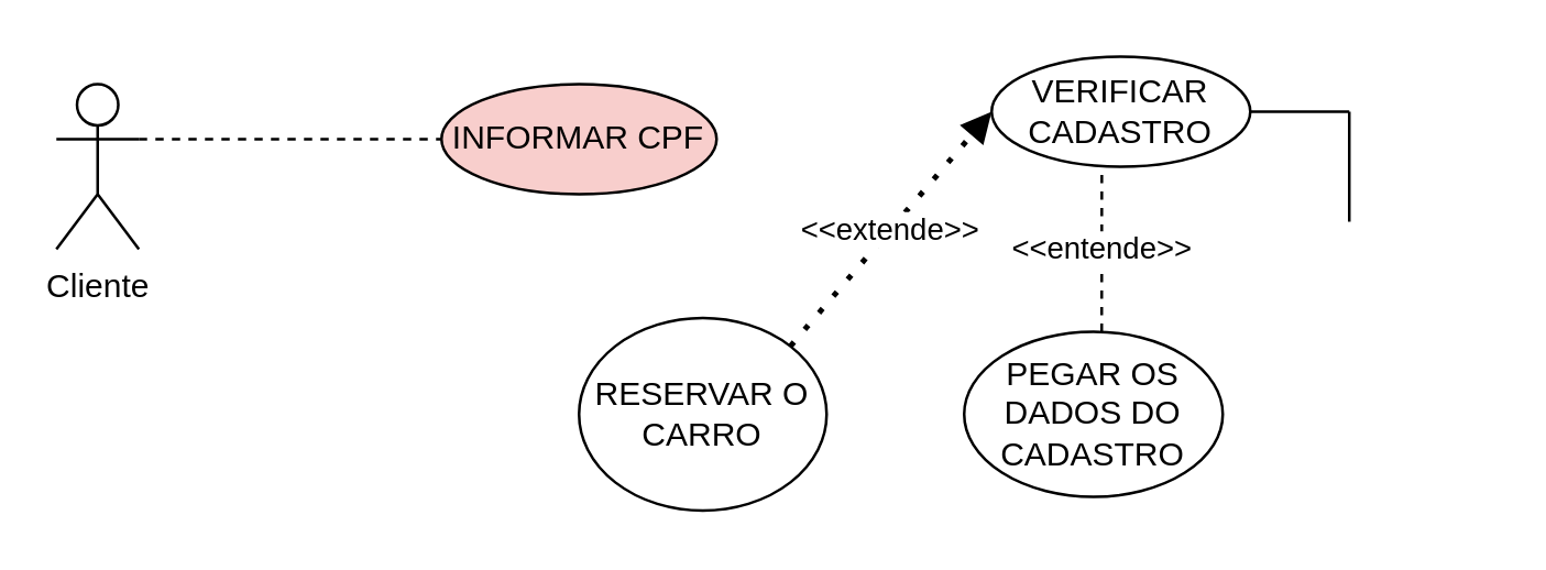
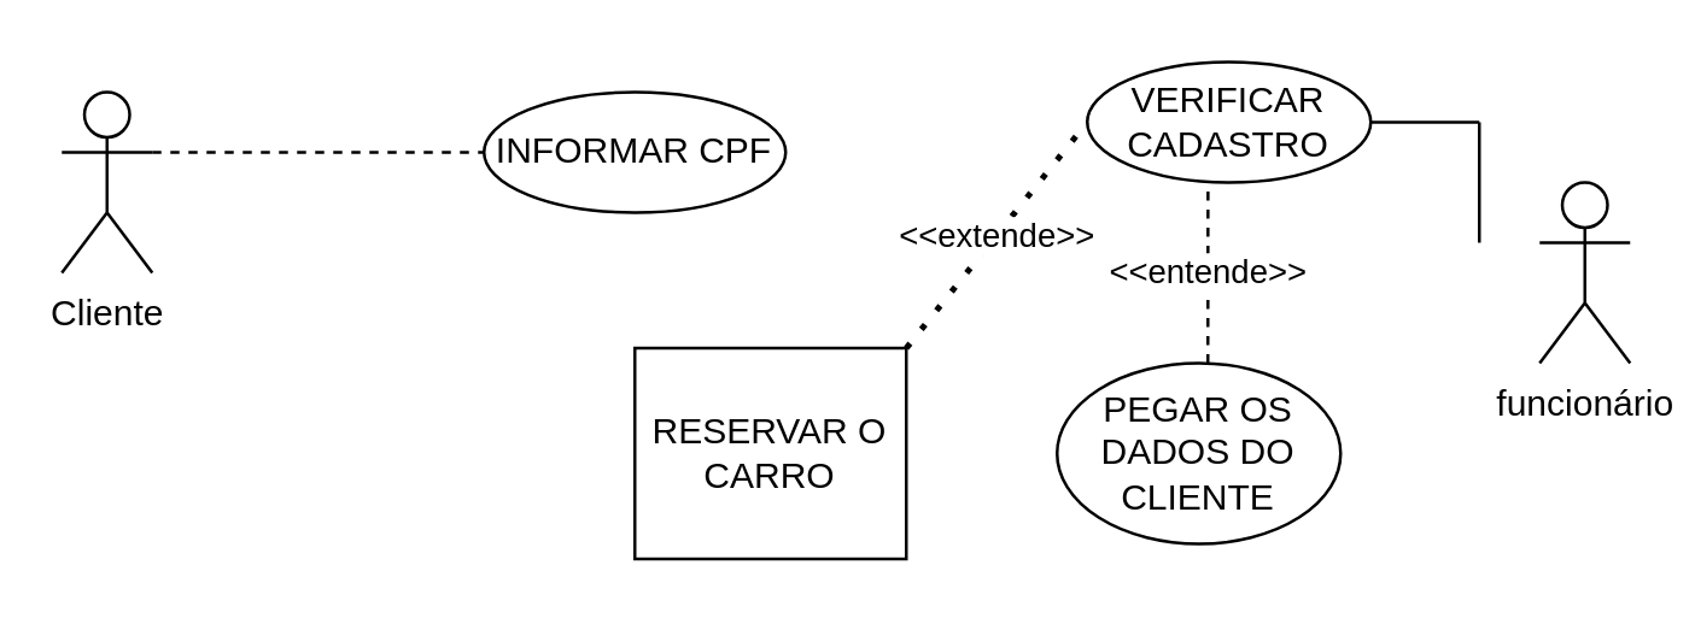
  <mxCell id="0" />
  <mxCell id="1" parent="0" />
  <mxCell id="2" value="Cliente" style="shape=umlActor;verticalLabelPosition=bottom;verticalAlign=top;html=1;outlineConnect=0;" vertex="1" parent="1"><mxGeometry x="20" y="30" width="30" height="60" as="geometry" /></mxCell>
- <mxCell id="3" value="INFORMAR CPF" style="ellipse;whiteSpace=wrap;html=1;fillColor=#f8cecc;" vertex="1" parent="1"><mxGeometry x="160" y="30" width="100" height="40" as="geometry" /></mxCell>
+ <mxCell id="3" value="INFORMAR CPF" style="ellipse;whiteSpace=wrap;html=1;" vertex="1" parent="1"><mxGeometry x="160" y="30" width="100" height="40" as="geometry" /></mxCell>
  <mxCell id="4" value="" style="endArrow=none;html=1;exitX=1;exitY=0.333;exitDx=0;exitDy=0;exitPerimeter=0;dashed=1;" edge="1" parent="1" source="2" target="3"><mxGeometry width="50" height="50" relative="1" as="geometry"><mxPoint x="90" y="-40" as="sourcePoint" /><mxPoint x="370" y="110" as="targetPoint" /></mxGeometry></mxCell>
+ <mxCell id="5" value="funcionário" style="shape=umlActor;verticalLabelPosition=bottom;verticalAlign=top;html=1;outlineConnect=0;" vertex="1" parent="1"><mxGeometry x="510" y="60" width="30" height="60" as="geometry" /></mxCell>
  <mxCell id="6" value="VERIFICAR CADASTRO" style="ellipse;whiteSpace=wrap;html=1;" vertex="1" parent="1"><mxGeometry x="360" y="20" width="94" height="40" as="geometry" /></mxCell>
  <mxCell id="7" value="" style="endArrow=none;html=1;entryX=1;entryY=0.5;entryDx=0;entryDy=0;" edge="1" parent="1" target="6"><mxGeometry width="50" height="50" relative="1" as="geometry"><mxPoint x="490" y="40" as="sourcePoint" /><mxPoint x="370" y="100" as="targetPoint" /></mxGeometry></mxCell>
  <mxCell id="8" value="" style="endArrow=none;html=1;" edge="1" parent="1"><mxGeometry width="50" height="50" relative="1" as="geometry"><mxPoint x="490" y="80" as="sourcePoint" /><mxPoint x="490" y="40" as="targetPoint" /></mxGeometry></mxCell>
  <mxCell id="9" value="&amp;lt;&amp;lt;entende&amp;gt;&amp;gt;" style="endArrow=none;dashed=1;html=1;entryX=0.426;entryY=1.025;entryDx=0;entryDy=0;entryPerimeter=0;" edge="1" parent="1" target="6"><mxGeometry width="50" height="50" relative="1" as="geometry"><mxPoint x="400" y="120" as="sourcePoint" /><mxPoint x="370" y="100" as="targetPoint" /></mxGeometry></mxCell>
- <mxCell id="10" value="PEGAR OS DADOS DO CADASTRO" style="ellipse;whiteSpace=wrap;html=1;" vertex="1" parent="1"><mxGeometry x="350" y="120" width="94" height="60" as="geometry" /></mxCell>
- <mxCell id="11" value="RESERVAR O CARRO" style="ellipse;whiteSpace=wrap;html=1;" vertex="1" parent="1"><mxGeometry x="210" y="115" width="90" height="70" as="geometry" /></mxCell>
- <mxCell id="12" value="&amp;lt;&amp;lt;extende&amp;gt;&amp;gt;" style="endArrow=block;dashed=1;html=1;dashPattern=1 3;strokeWidth=2;entryX=0;entryY=0.5;entryDx=0;entryDy=0;exitX=1;exitY=0;exitDx=0;exitDy=0;" edge="1" parent="1" source="11" target="6"><mxGeometry width="50" height="50" relative="1" as="geometry"><mxPoint x="320" y="130" as="sourcePoint" /><mxPoint x="370" y="80" as="targetPoint" /></mxGeometry></mxCell>
+ <mxCell id="10" value="PEGAR OS DADOS DO CLIENTE" style="ellipse;whiteSpace=wrap;html=1;" vertex="1" parent="1"><mxGeometry x="350" y="120" width="94" height="60" as="geometry" /></mxCell>
+ <mxCell id="11" value="RESERVAR O CARRO" style="whiteSpace=wrap;html=1;rounded=0;" vertex="1" parent="1"><mxGeometry x="210" y="115" width="90" height="70" as="geometry" /></mxCell>
+ <mxCell id="12" value="&amp;lt;&amp;lt;extende&amp;gt;&amp;gt;" style="endArrow=none;dashed=1;html=1;dashPattern=1 3;strokeWidth=2;entryX=0;entryY=0.5;entryDx=0;entryDy=0;exitX=1;exitY=0;exitDx=0;exitDy=0;" edge="1" parent="1" source="11" target="6"><mxGeometry width="50" height="50" relative="1" as="geometry"><mxPoint x="320" y="130" as="sourcePoint" /><mxPoint x="370" y="80" as="targetPoint" /></mxGeometry></mxCell>
